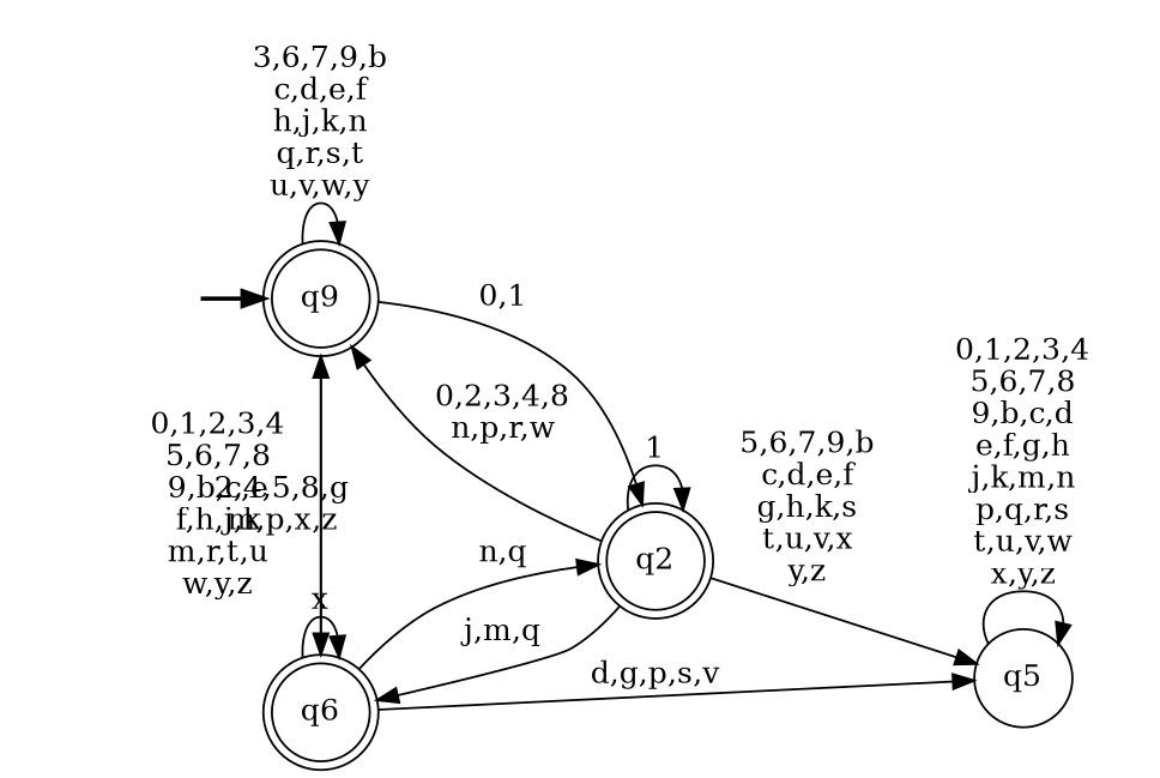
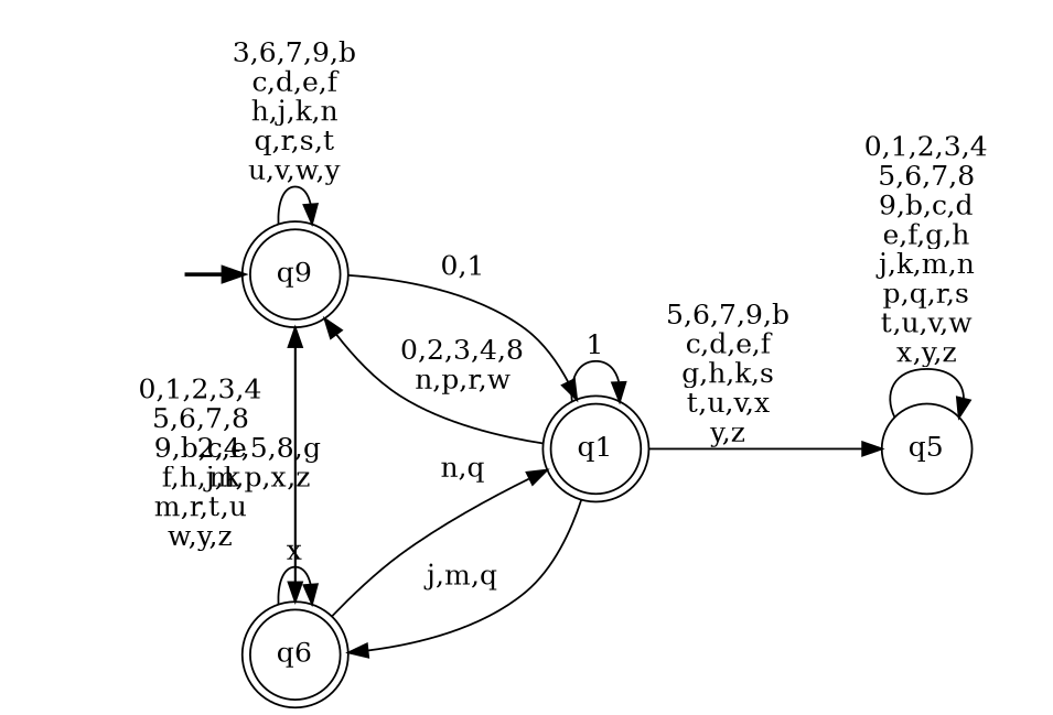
  digraph {
    rankdir=LR
    node [shape=doublecircle style="rounded,filled" color=black fillcolor=white]
    __start0 [height=0 shape=none style=invis width=0 color="" fillcolor=""]
    n2 [label=q9]
    n3 [label=q6]
-   n4 [label=q2]
+   n4 [label=q1]
    n5 [label=q5 shape=circle style=filled]
    subgraph cluster_1 {
      nodesep=0.15
      ranksep=0.15
      style=invis
      __start0
      n2
    }
    __start0 -> n2 [penwidth=2]
    n2 -> n2 [label="3,6,7,9,b\nc,d,e,f\nh,j,k,n\nq,r,s,t\nu,v,w,y"]
    n2 -> n3 [label="2,4,5,8,g\nm,p,x,z"]
    n2 -> n4 [label="0,1"]
    n3 -> n2 [label="0,1,2,3,4\n5,6,7,8\n9,b,c,e\nf,h,j,k\nm,r,t,u\nw,y,z"]
    n3 -> n3 [label=x]
    n3 -> n4 [label="n,q"]
-   n3 -> n5 [label="d,g,p,s,v"]
    n4 -> n2 [label="0,2,3,4,8\nn,p,r,w"]
    n4 -> n3 [label="j,m,q"]
    n4 -> n4 [label=1]
    n4 -> n5 [label="5,6,7,9,b\nc,d,e,f\ng,h,k,s\nt,u,v,x\ny,z"]
    n5 -> n5 [label="0,1,2,3,4\n5,6,7,8\n9,b,c,d\ne,f,g,h\nj,k,m,n\np,q,r,s\nt,u,v,w\nx,y,z"]
  }
